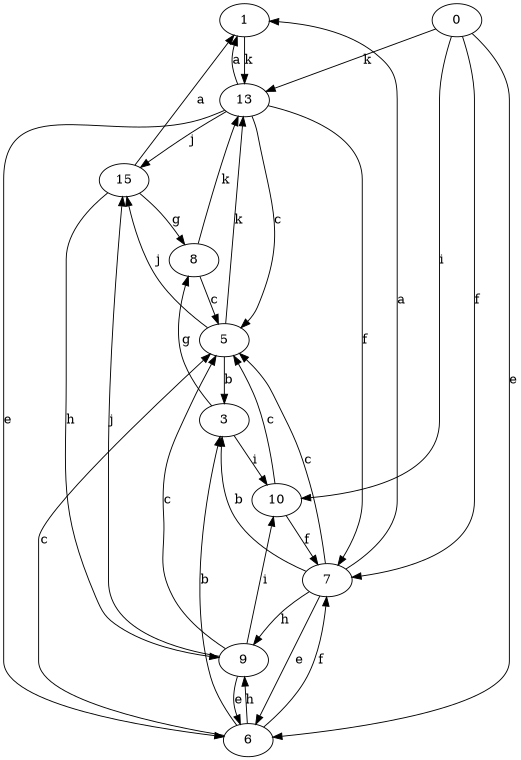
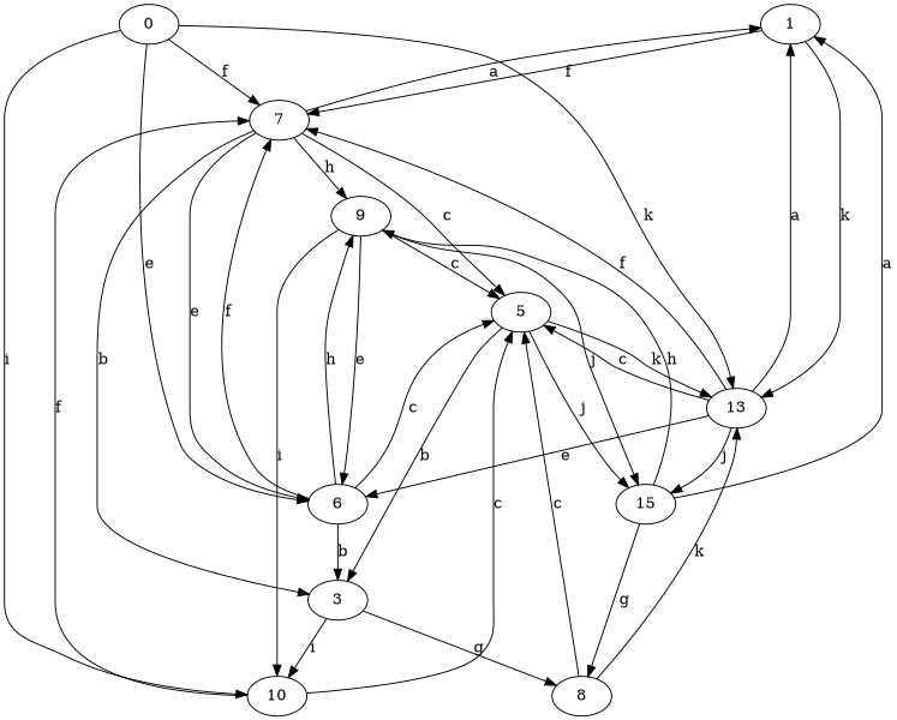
  strict digraph {
    1
    7
    13
    3
    5
    6
    9
    n8 [label=15]
    8
    10
    0
+   1 -> 7 [label=f]
    1 -> 13 [label=k]
    7 -> 1 [label=a]
    7 -> 3 [label=b]
    7 -> 5 [label=c]
    7 -> 6 [label=e]
    7 -> 9 [label=h]
    13 -> 1 [label=a]
    13 -> 7 [label=f]
    13 -> 5 [label=c]
    13 -> 6 [label=e]
    13 -> n8 [label=j]
    3 -> 8 [label=g]
    3 -> 10 [label=i]
    5 -> 13 [label=k]
    5 -> 3 [label=b]
    5 -> n8 [label=j]
    6 -> 7 [label=f]
    6 -> 3 [label=b]
    6 -> 5 [label=c]
    6 -> 9 [label=h]
    9 -> 5 [label=c]
    9 -> 6 [label=e]
    9 -> n8 [label=j]
    9 -> 10 [label=i]
    n8 -> 1 [label=a]
    n8 -> 9 [label=h]
    n8 -> 8 [label=g]
    8 -> 13 [label=k]
    8 -> 5 [label=c]
    10 -> 7 [label=f]
    10 -> 5 [label=c]
    0 -> 7 [label=f]
    0 -> 13 [label=k]
    0 -> 6 [label=e]
    0 -> 10 [label=i]
  }
